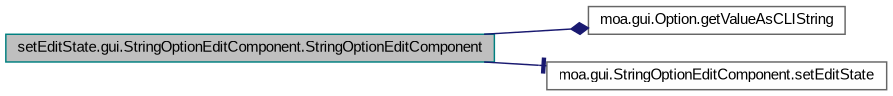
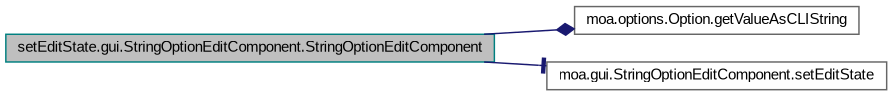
  digraph {
    fontname="Liberation Sans"
    rankdir=LR
    node [color=gray40 fillcolor=white fontname="Liberation Sans" fontsize=10 shape=record style=filled]
    edge [color=midnightblue fontname="Liberation Sans" fontsize=10 labelfontname=Helvetica labelfontsize=10 style=solid]
    n1 [color=teal fillcolor=grey75 fontcolor=black height=0.2 label="setEditState.gui.StringOptionEditComponent.StringOptionEditComponent" width=0.4]
-   n2 [height=0.2 label="moa.gui.Option.getValueAsCLIString" width=0.4]
+   n2 [height=0.2 label="moa.options.Option.getValueAsCLIString" width=0.4]
    n3 [height=0.2 label="moa.gui.StringOptionEditComponent.setEditState" width=0.4]
    n1 -> n2 [arrowhead=diamond]
    n1 -> n3 [arrowhead=tee]
  }
